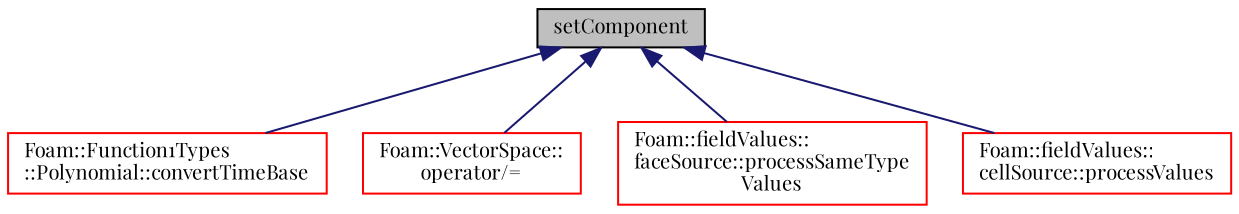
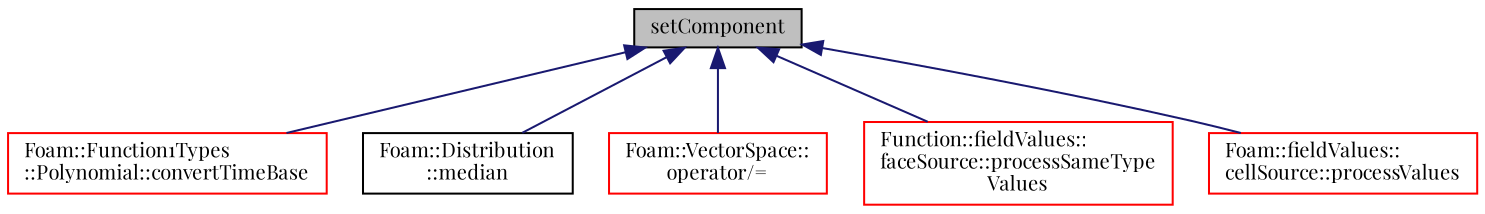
  digraph {
    fontname="Playfair Display"
    rankdir=TB
    node [color=red fontname="Playfair Display" fontsize=10 shape=record]
    edge [color=midnightblue dir=back fontname="Playfair Display" fontsize=10 labelfontname=Helvetica labelfontsize=10 style=solid]
    n1 [color=black fillcolor=grey75 fontcolor=black height=0.2 label=setComponent style=filled width=0.4]
    n2 [height=0.2 label="Foam::Function1Types\l::Polynomial::convertTimeBase" width=0.4]
+   n3 [color=black height=0.2 label="Foam::Distribution\l::median" width=0.4]
    n4 [height=0.2 label="Foam::VectorSpace::\loperator/=" width=0.4]
-   n5 [height=0.2 label="Foam::fieldValues::\lfaceSource::processSameType\lValues" width=0.4]
+   n5 [height=0.2 label="Function::fieldValues::\lfaceSource::processSameType\lValues" width=0.4]
    n6 [height=0.2 label="Foam::fieldValues::\lcellSource::processValues" width=0.4]
    n1 -> n2
+   n1 -> n3
    n1 -> n4
    n1 -> n5
    n1 -> n6
  }
